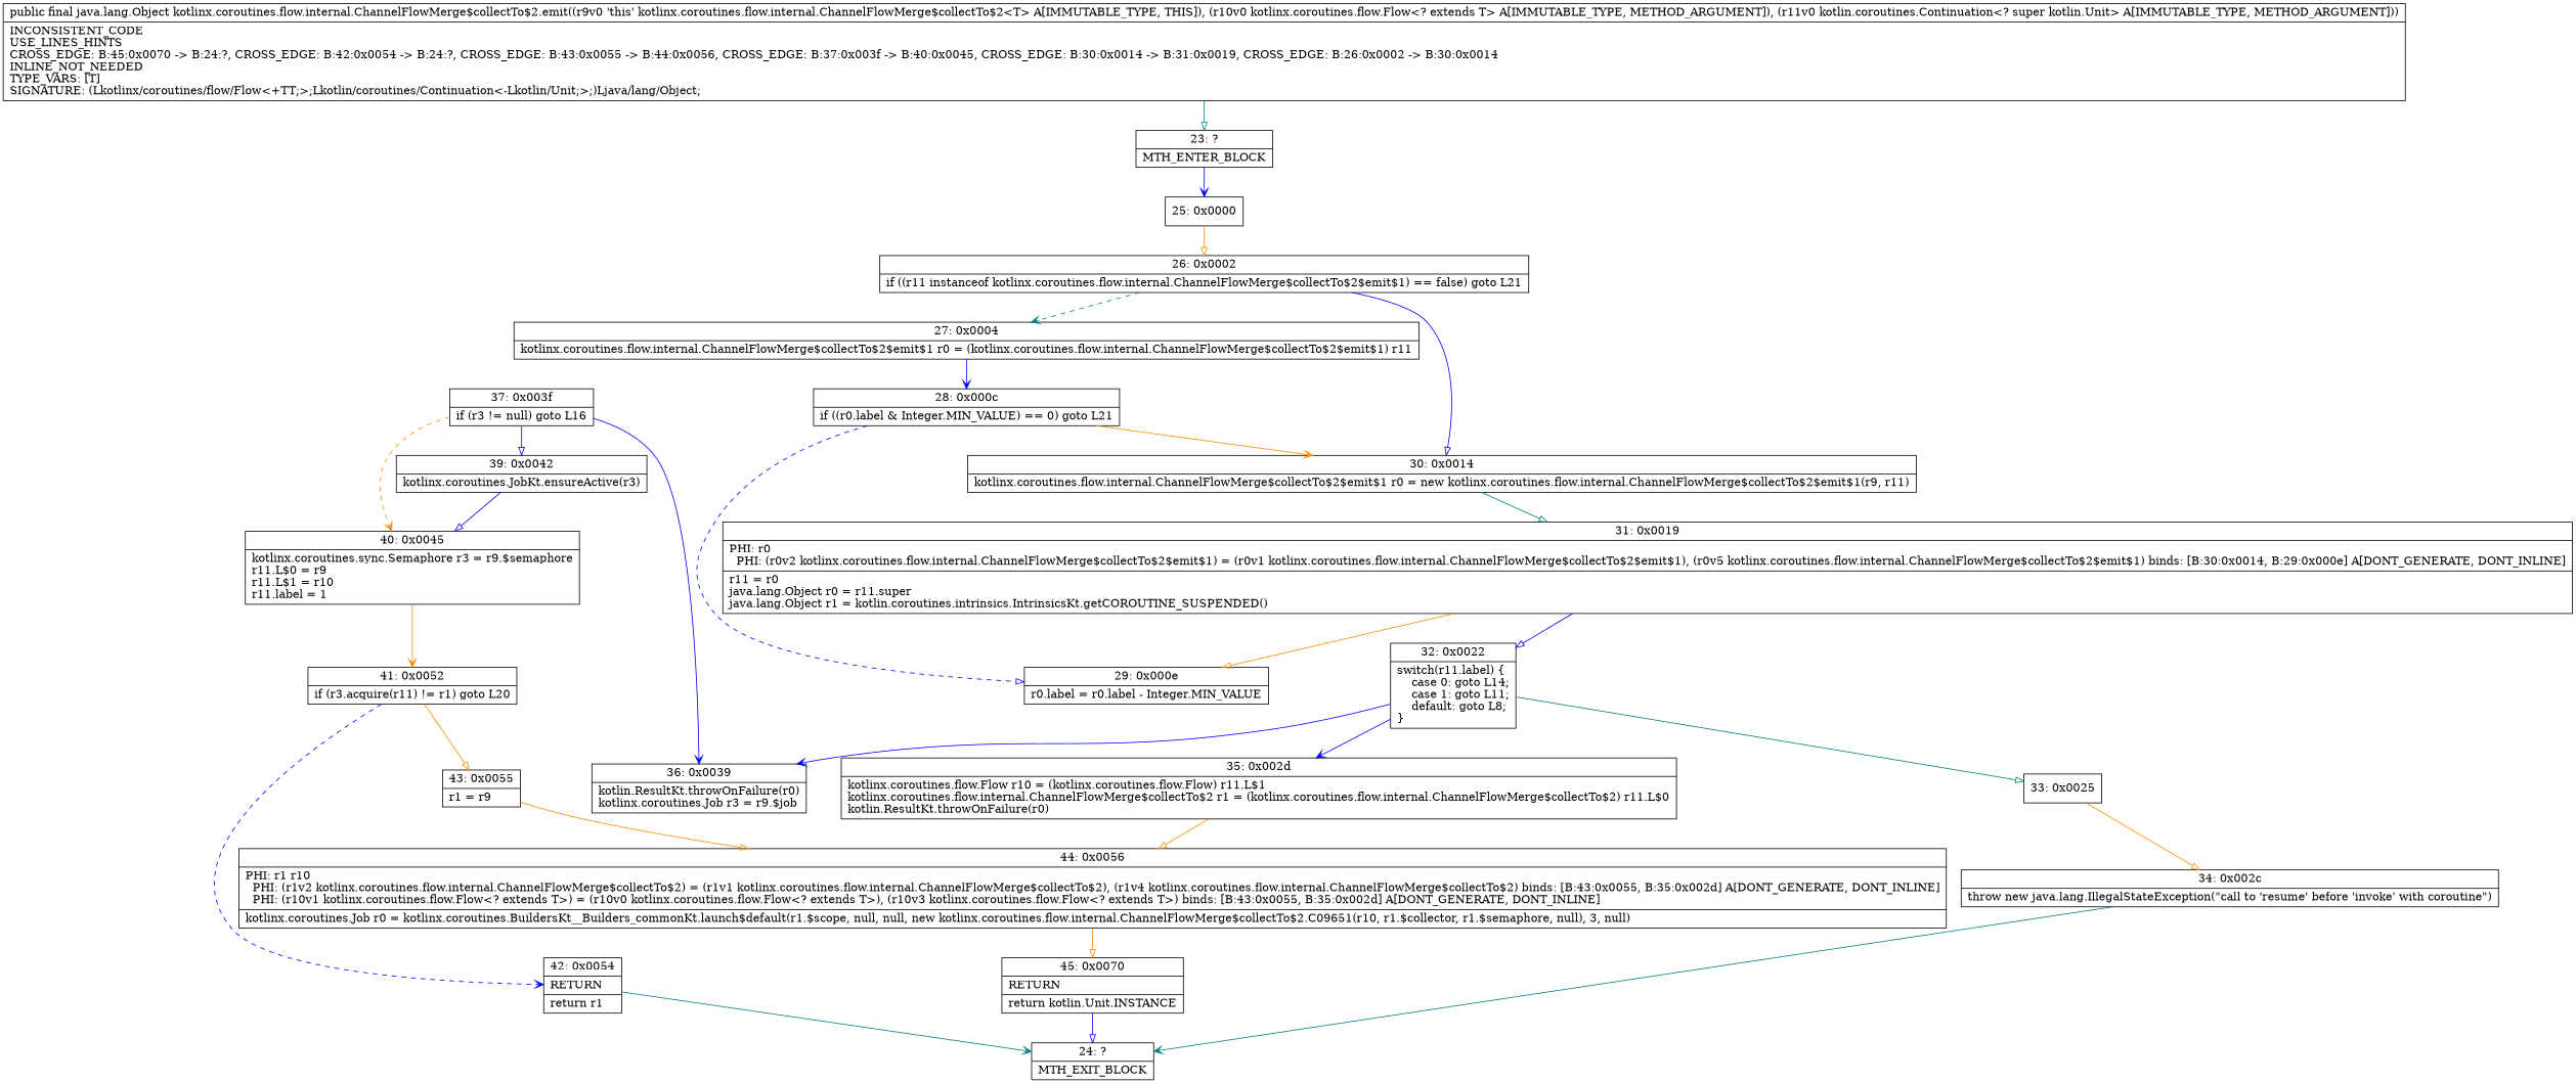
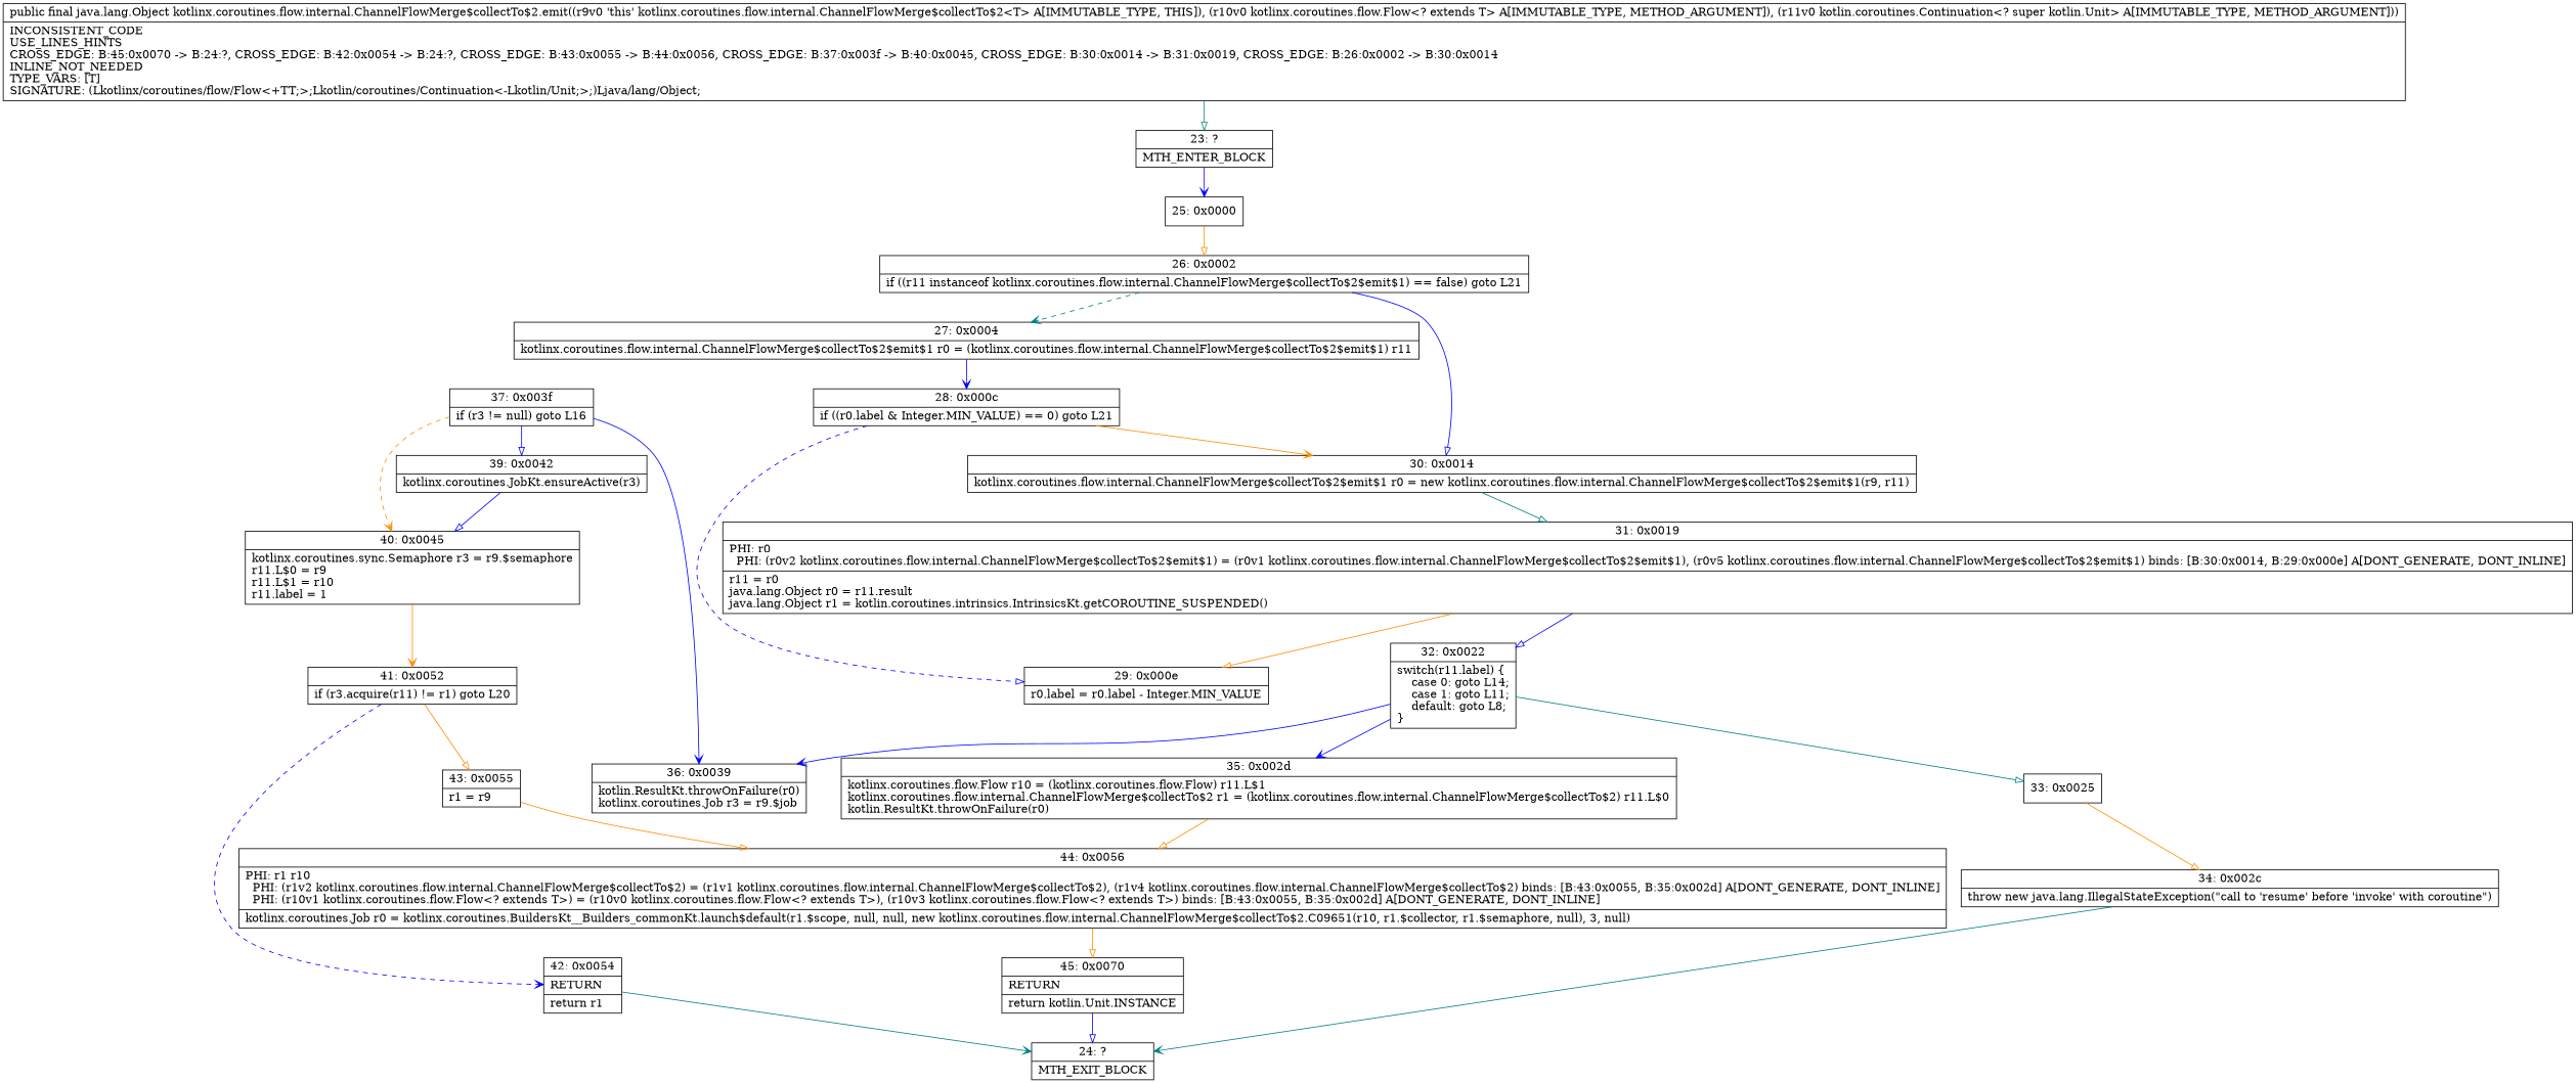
  digraph {
    node [shape=record]
    edge [arrowhead=onormal color=blue]
    n1 [label="{23\:\ ?|MTH_ENTER_BLOCK\l}"]
    n2 [label="{25\:\ 0x0000}"]
    n3 [label="{26\:\ 0x0002|if ((r11 instanceof kotlinx.coroutines.flow.internal.ChannelFlowMerge$collectTo$2$emit$1) == false) goto L21\l}"]
    n4 [label="{27\:\ 0x0004|kotlinx.coroutines.flow.internal.ChannelFlowMerge$collectTo$2$emit$1 r0 = (kotlinx.coroutines.flow.internal.ChannelFlowMerge$collectTo$2$emit$1) r11\l}"]
    n5 [label="{30\:\ 0x0014|kotlinx.coroutines.flow.internal.ChannelFlowMerge$collectTo$2$emit$1 r0 = new kotlinx.coroutines.flow.internal.ChannelFlowMerge$collectTo$2$emit$1(r9, r11)\l}"]
    n6 [label="{28\:\ 0x000c|if ((r0.label & Integer.MIN_VALUE) == 0) goto L21\l}"]
-   n7 [label="{31\:\ 0x0019|PHI: r0 \l  PHI: (r0v2 kotlinx.coroutines.flow.internal.ChannelFlowMerge$collectTo$2$emit$1) = (r0v1 kotlinx.coroutines.flow.internal.ChannelFlowMerge$collectTo$2$emit$1), (r0v5 kotlinx.coroutines.flow.internal.ChannelFlowMerge$collectTo$2$emit$1) binds: [B:30:0x0014, B:29:0x000e] A[DONT_GENERATE, DONT_INLINE]\l|r11 = r0\ljava.lang.Object r0 = r11.super\ljava.lang.Object r1 = kotlin.coroutines.intrinsics.IntrinsicsKt.getCOROUTINE_SUSPENDED()\l}"]
+   n7 [label="{31\:\ 0x0019|PHI: r0 \l  PHI: (r0v2 kotlinx.coroutines.flow.internal.ChannelFlowMerge$collectTo$2$emit$1) = (r0v1 kotlinx.coroutines.flow.internal.ChannelFlowMerge$collectTo$2$emit$1), (r0v5 kotlinx.coroutines.flow.internal.ChannelFlowMerge$collectTo$2$emit$1) binds: [B:30:0x0014, B:29:0x000e] A[DONT_GENERATE, DONT_INLINE]\l|r11 = r0\ljava.lang.Object r0 = r11.result\ljava.lang.Object r1 = kotlin.coroutines.intrinsics.IntrinsicsKt.getCOROUTINE_SUSPENDED()\l}"]
    n8 [label="{29\:\ 0x000e|r0.label = r0.label \- Integer.MIN_VALUE\l}"]
    n9 [label="{32\:\ 0x0022|switch(r11.label) \{\l    case 0: goto L14;\l    case 1: goto L11;\l    default: goto L8;\l\}\l}"]
    n10 [label="{33\:\ 0x0025}"]
    n11 [label="{35\:\ 0x002d|kotlinx.coroutines.flow.Flow r10 = (kotlinx.coroutines.flow.Flow) r11.L$1\lkotlinx.coroutines.flow.internal.ChannelFlowMerge$collectTo$2 r1 = (kotlinx.coroutines.flow.internal.ChannelFlowMerge$collectTo$2) r11.L$0\lkotlin.ResultKt.throwOnFailure(r0)\l}"]
    n12 [label="{36\:\ 0x0039|kotlin.ResultKt.throwOnFailure(r0)\lkotlinx.coroutines.Job r3 = r9.$job\l}"]
    n13 [label="{34\:\ 0x002c|throw new java.lang.IllegalStateException(\"call to 'resume' before 'invoke' with coroutine\")\l}"]
    n14 [label="{44\:\ 0x0056|PHI: r1 r10 \l  PHI: (r1v2 kotlinx.coroutines.flow.internal.ChannelFlowMerge$collectTo$2) = (r1v1 kotlinx.coroutines.flow.internal.ChannelFlowMerge$collectTo$2), (r1v4 kotlinx.coroutines.flow.internal.ChannelFlowMerge$collectTo$2) binds: [B:43:0x0055, B:35:0x002d] A[DONT_GENERATE, DONT_INLINE]\l  PHI: (r10v1 kotlinx.coroutines.flow.Flow\<? extends T\>) = (r10v0 kotlinx.coroutines.flow.Flow\<? extends T\>), (r10v3 kotlinx.coroutines.flow.Flow\<? extends T\>) binds: [B:43:0x0055, B:35:0x002d] A[DONT_GENERATE, DONT_INLINE]\l|kotlinx.coroutines.Job r0 = kotlinx.coroutines.BuildersKt__Builders_commonKt.launch$default(r1.$scope, null, null, new kotlinx.coroutines.flow.internal.ChannelFlowMerge$collectTo$2.C09651(r10, r1.$collector, r1.$semaphore, null), 3, null)\l}"]
    n15 [label="{24\:\ ?|MTH_EXIT_BLOCK\l}"]
    n16 [label="{45\:\ 0x0070|RETURN\l|return kotlin.Unit.INSTANCE\l}"]
    n17 [label="{37\:\ 0x003f|if (r3 != null) goto L16\l}"]
    n18 [label="{39\:\ 0x0042|kotlinx.coroutines.JobKt.ensureActive(r3)\l}"]
    n19 [label="{40\:\ 0x0045|kotlinx.coroutines.sync.Semaphore r3 = r9.$semaphore\lr11.L$0 = r9\lr11.L$1 = r10\lr11.label = 1\l}"]
    n20 [label="{41\:\ 0x0052|if (r3.acquire(r11) != r1) goto L20\l}"]
    n21 [label="{42\:\ 0x0054|RETURN\l|return r1\l}"]
    n22 [label="{43\:\ 0x0055|r1 = r9\l}"]
    n23 [label="{public final java.lang.Object kotlinx.coroutines.flow.internal.ChannelFlowMerge$collectTo$2.emit((r9v0 'this' kotlinx.coroutines.flow.internal.ChannelFlowMerge$collectTo$2\<T\> A[IMMUTABLE_TYPE, THIS]), (r10v0 kotlinx.coroutines.flow.Flow\<? extends T\> A[IMMUTABLE_TYPE, METHOD_ARGUMENT]), (r11v0 kotlin.coroutines.Continuation\<? super kotlin.Unit\> A[IMMUTABLE_TYPE, METHOD_ARGUMENT]))  | INCONSISTENT_CODE\lUSE_LINES_HINTS\lCROSS_EDGE: B:45:0x0070 \-\> B:24:?, CROSS_EDGE: B:42:0x0054 \-\> B:24:?, CROSS_EDGE: B:43:0x0055 \-\> B:44:0x0056, CROSS_EDGE: B:37:0x003f \-\> B:40:0x0045, CROSS_EDGE: B:30:0x0014 \-\> B:31:0x0019, CROSS_EDGE: B:26:0x0002 \-\> B:30:0x0014\lINLINE_NOT_NEEDED\lTYPE_VARS: [T]\lSIGNATURE: (Lkotlinx\/coroutines\/flow\/Flow\<+TT;\>;Lkotlin\/coroutines\/Continuation\<\-Lkotlin\/Unit;\>;)Ljava\/lang\/Object;\l}"]
    n1 -> n2 [arrowhead=vee]
    n2 -> n3 [color=darkorange]
    n3 -> n4 [arrowhead=vee color=teal style=dashed]
    n3 -> n5
    n4 -> n6 [arrowhead=vee]
    n5 -> n7 [color=teal]
    n6 -> n5 [arrowhead=vee color=darkorange]
    n6 -> n8 [style=dashed]
    n7 -> n8 [color=darkorange]
    n7 -> n9
    n9 -> n10 [color=teal]
    n9 -> n11 [arrowhead=vee]
    n9 -> n12 [arrowhead=vee]
    n10 -> n13 [color=darkorange]
    n11 -> n14 [color=darkorange]
    n13 -> n15 [arrowhead=vee color=teal]
    n14 -> n16 [color=darkorange]
    n16 -> n15
    n17 -> n12 [arrowhead=vee]
    n17 -> n18
    n17 -> n19 [arrowhead=vee color=darkorange style=dashed]
    n18 -> n19
    n19 -> n20 [arrowhead=vee color=darkorange]
    n20 -> n21 [arrowhead=vee style=dashed]
    n20 -> n22 [color=darkorange]
    n21 -> n15 [arrowhead=vee color=teal]
    n22 -> n14 [color=darkorange]
    n23 -> n1 [color=teal]
  }
